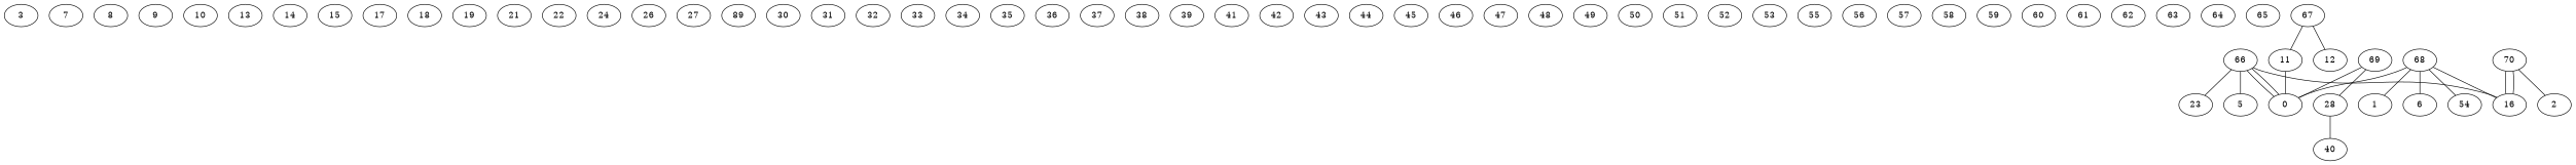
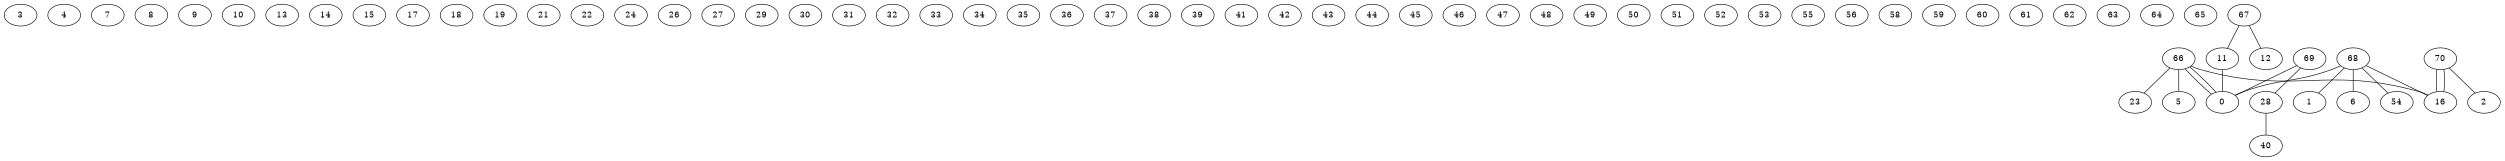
  graph {
    3
+   4
    7
    8
    9
    10
    13
    14
    15
    17
    18
    19
    21
    22
    24
    26
    27
-   29 [label=89]
+   29
    30
    31
    32
    33
    34
    35
    36
    37
    38
    39
    41
    42
    43
    44
    45
    46
    47
    48
    49
    50
    51
    52
    53
    55
    56
-   57
    58
    59
    60
    61
    62
    63
    64
    65
    66
    0
    5
    16
    23
    67
    11
    12
    68
    1
    6
    54
    69
    28
    40
    70
    2
    66 -- 0
    66 -- 0
    66 -- 5
    66 -- 16
    66 -- 23
    67 -- 11
    67 -- 12
    11 -- 0
    68 -- 0
    68 -- 16
    68 -- 1
    68 -- 6
    68 -- 54
    69 -- 0
    69 -- 28
    28 -- 40
    70 -- 16
    70 -- 16
    70 -- 2
  }
